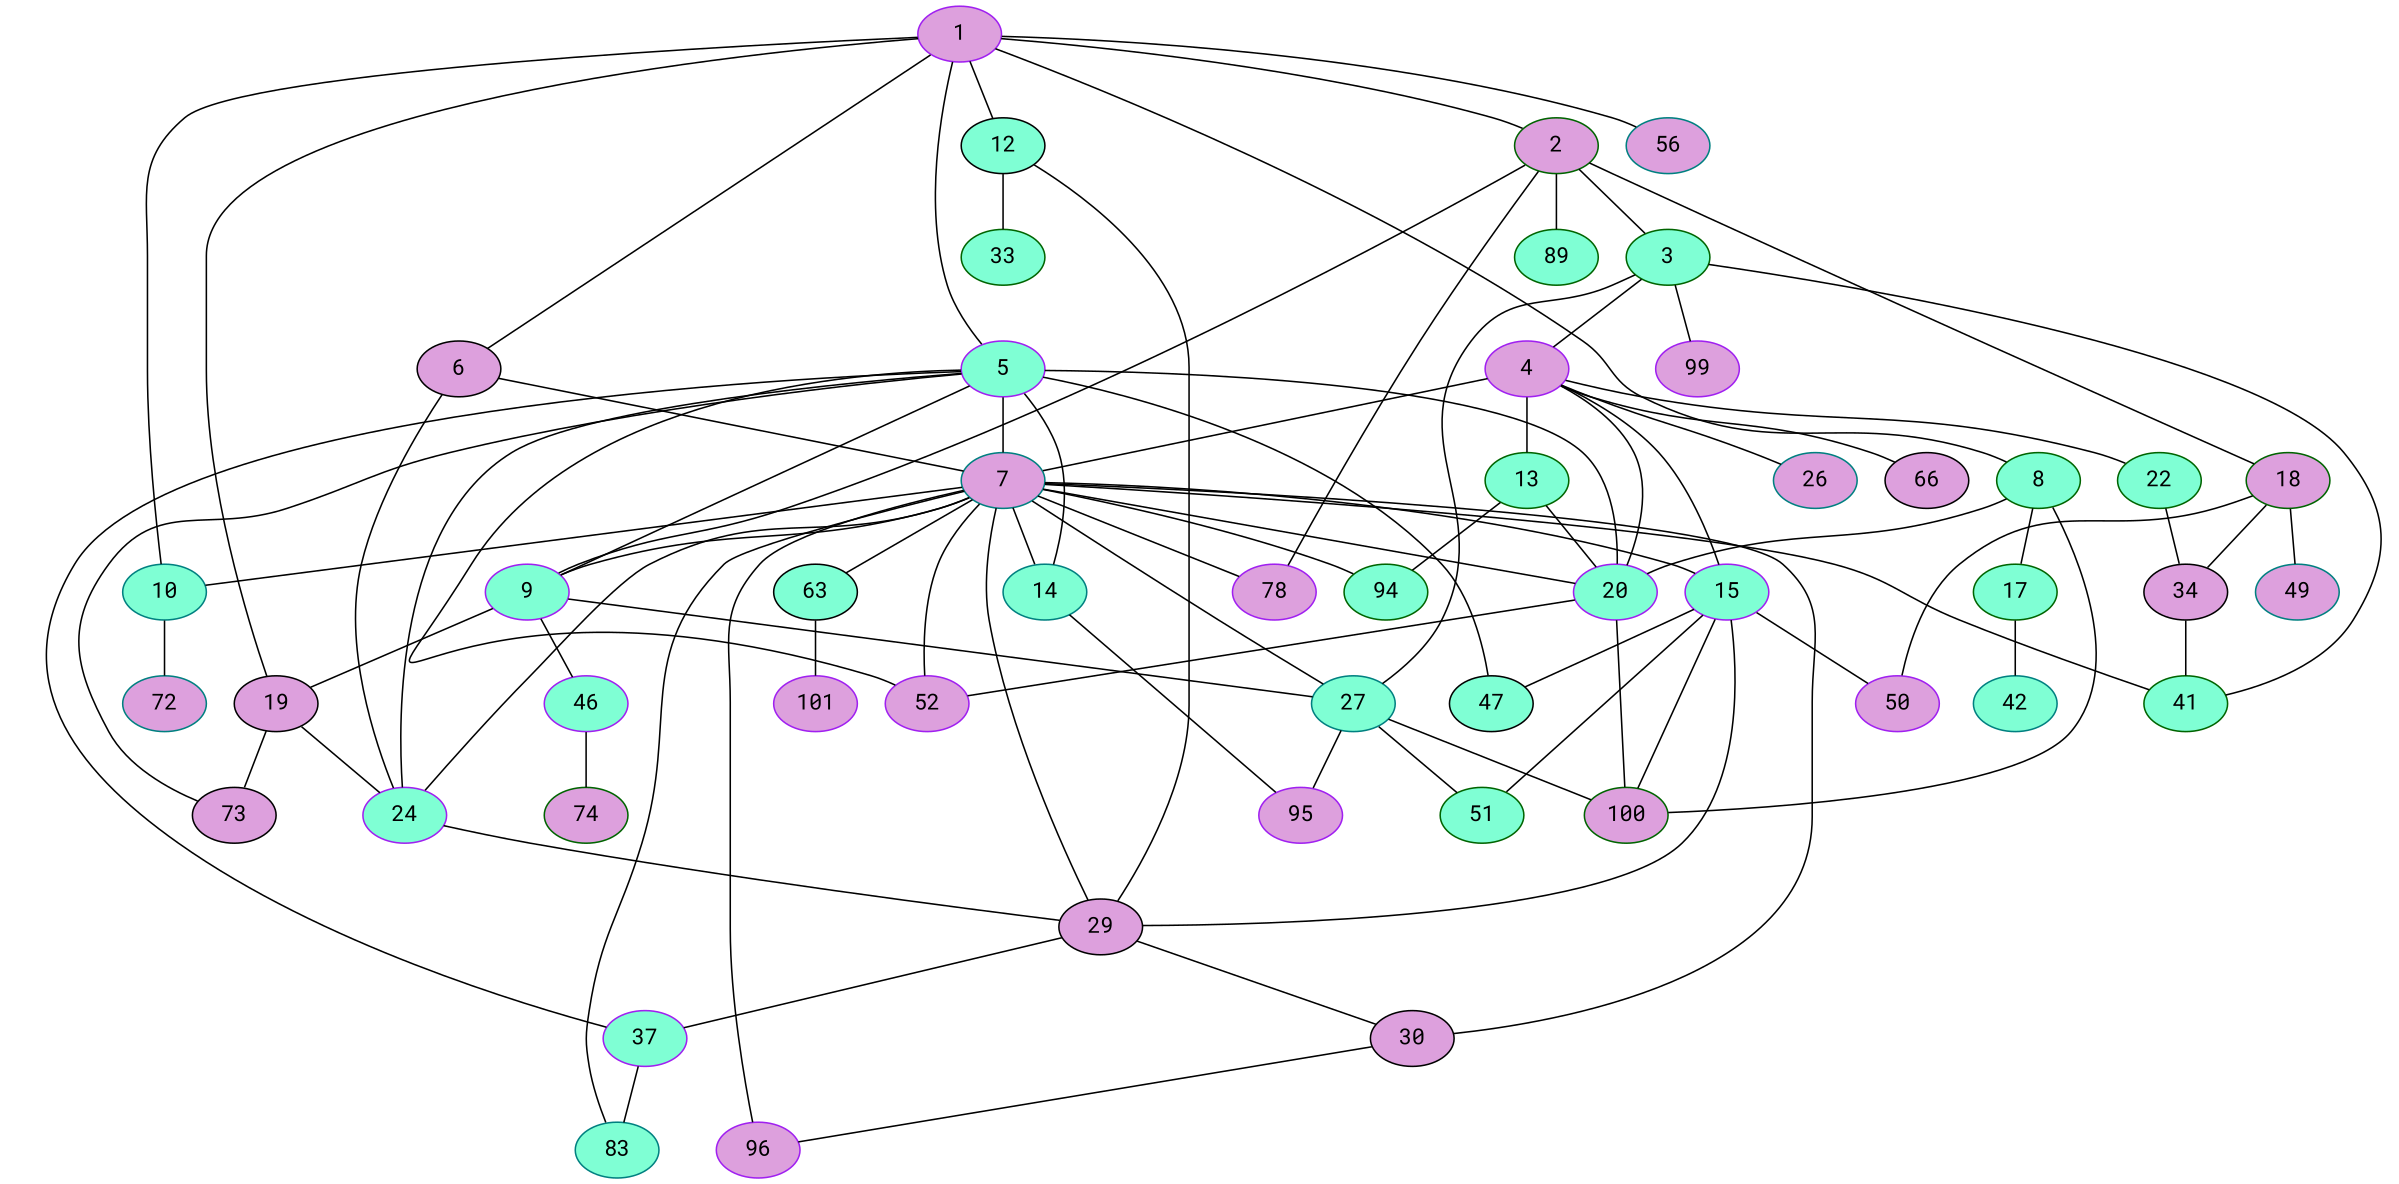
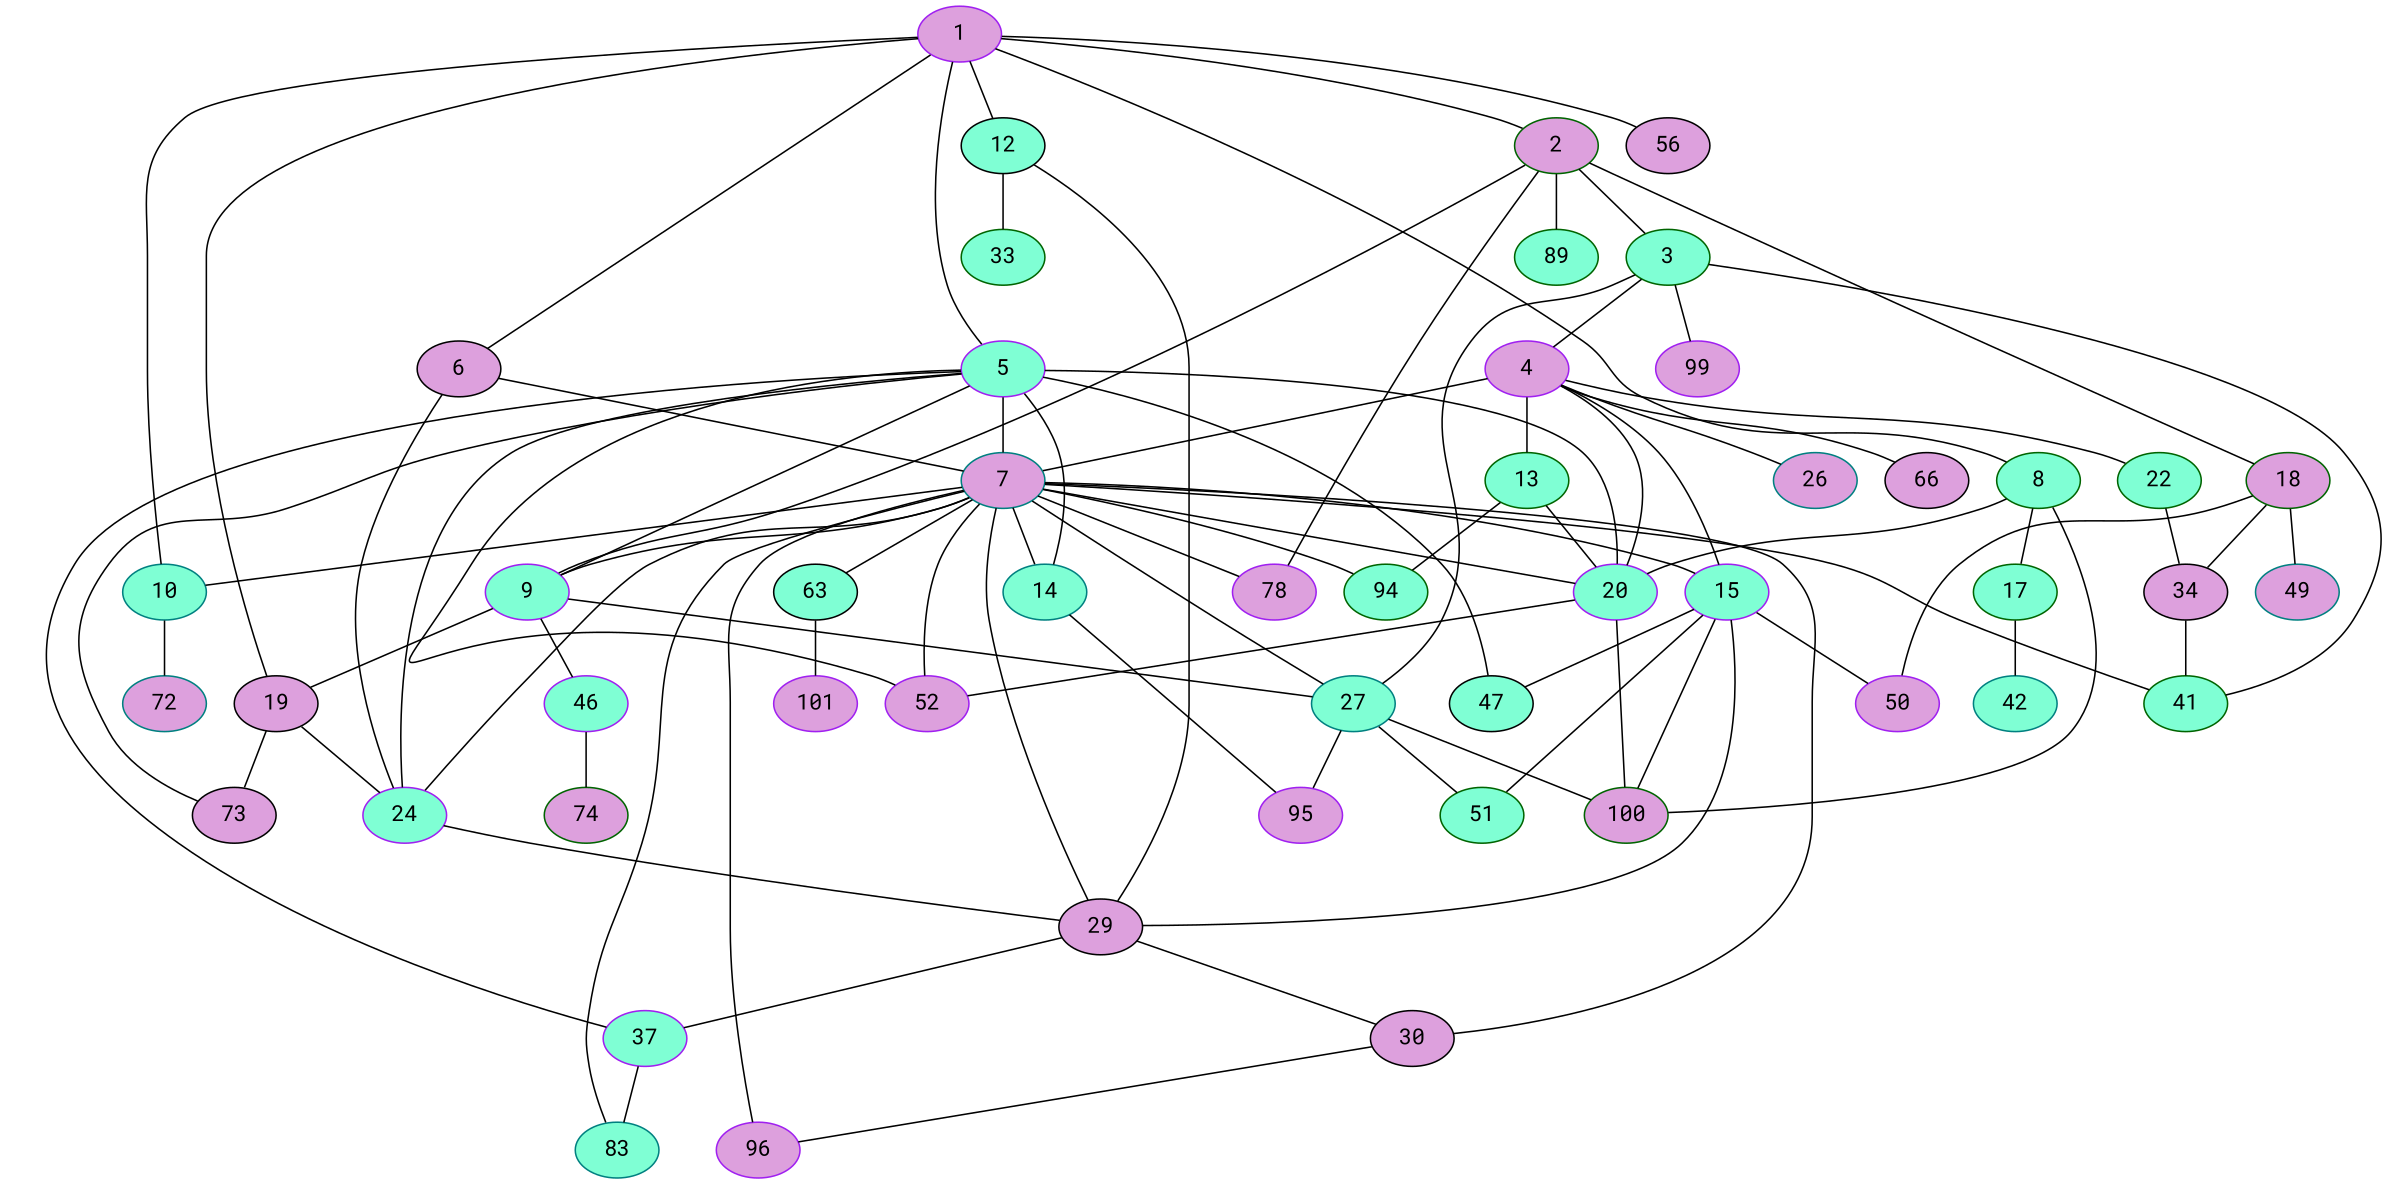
  graph {
    fontname="Roboto Mono"
    node [color=purple fillcolor=plum fontname="Roboto Mono" style=filled]
    edge [fontname="Roboto Mono"]
    2 [color=darkgreen]
    1
    5 [fillcolor=aquamarine super="+62+28"]
    6 [color=black super="+61+71"]
    8 [color=darkgreen fillcolor=aquamarine super="+23"]
    10 [color=teal fillcolor=aquamarine super="+80+16+39+77"]
    12 [color=black fillcolor=aquamarine super="+36"]
    19 [color=black super="+53+35+60"]
-   56 [color=teal super="+69"]
+   56 [color=black super="+69"]
    3 [color=darkgreen fillcolor=aquamarine]
    9 [fillcolor=aquamarine super="+11"]
    18 [color=darkgreen]
    78
    89 [color=darkgreen fillcolor=aquamarine]
    7 [color=teal super="+38+43+70+48"]
    20 [fillcolor=aquamarine super="+55"]
    14 [color=teal fillcolor=aquamarine super="+90"]
    24 [fillcolor=aquamarine super="+87+75"]
    37 [fillcolor=aquamarine]
    47 [color=black fillcolor=aquamarine]
    52 [super="+84"]
    73 [color=black super="+79"]
    17 [color=darkgreen fillcolor=aquamarine]
    100 [color=darkgreen]
    72 [color=teal]
    29 [color=black super="+67"]
    33 [color=darkgreen fillcolor=aquamarine]
    4
    27 [color=teal fillcolor=aquamarine super="+31"]
    41 [color=darkgreen fillcolor=aquamarine]
    99
    46 [fillcolor=aquamarine]
    50
    34 [color=black super="+54"]
    49 [color=teal]
    13 [color=darkgreen fillcolor=aquamarine super="+65"]
    15 [fillcolor=aquamarine super="+21"]
    22 [color=darkgreen fillcolor=aquamarine super="+92+82"]
    26 [color=teal]
    66 [color=black]
    95
    51 [color=darkgreen fillcolor=aquamarine]
    30 [color=black super="+93"]
    63 [color=black fillcolor=aquamarine]
    83 [color=teal fillcolor=aquamarine]
    94 [color=darkgreen fillcolor=aquamarine]
    96 [super="+98"]
    101
    42 [color=teal fillcolor=aquamarine]
    74 [color=darkgreen]
    2 -- 3
    2 -- 9
    2 -- 18
    2 -- 78
    2 -- 89
    1 -- 2
    1 -- 5
    1 -- 6
    1 -- 8
    1 -- 10
    1 -- 12
    1 -- 19
    1 -- 56
    5 -- 9
    5 -- 7 [weight=3]
    5 -- 20 [weight=3]
    5 -- 14
    5 -- 24
    5 -- 37
    5 -- 47
    5 -- 52
    5 -- 73
    6 -- 7
    6 -- 24 [weight=2]
    8 -- 20
    8 -- 17
    8 -- 100
    10 -- 72
    12 -- 29
    12 -- 33
    19 -- 24
    19 -- 73
    3 -- 4
    3 -- 27
    3 -- 41
    3 -- 99
    9 -- 19
    9 -- 27
    9 -- 46
    18 -- 50
    18 -- 34
    18 -- 49
    7 -- 10 [weight=2]
    7 -- 9
    7 -- 78
    7 -- 20
    7 -- 14
    7 -- 24
    7 -- 52
    7 -- 29
    7 -- 27
    7 -- 41
    7 -- 15
    7 -- 30 [weight=2]
    7 -- 63
    7 -- 83
    7 -- 94
    7 -- 96
    20 -- 52
    20 -- 100
    14 -- 95
    24 -- 29
    37 -- 83
    17 -- 42
    29 -- 37
    29 -- 30
    4 -- 7 [weight=2]
    4 -- 20
    4 -- 13
    4 -- 15
    4 -- 22
    4 -- 26
    4 -- 66
    27 -- 100
    27 -- 95
    27 -- 51
    46 -- 74
    34 -- 41
    13 -- 20
    13 -- 94
    15 -- 47
    15 -- 100
    15 -- 29
    15 -- 50
    15 -- 51
    22 -- 34
    30 -- 96
    63 -- 101
  }
